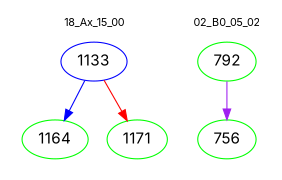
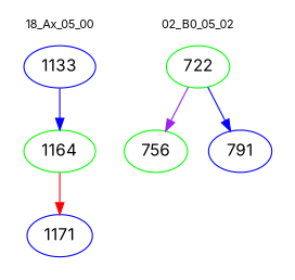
  digraph {
    fontname=Inter
    node [color=green fontname=Inter]
    edge [color=blue fontname=Inter]
    n1 [label=1164]
    n2 [color=blue label=1133]
-   n3 [label=1171]
-   n4 [label=792]
+   n3 [color=blue label=1171]
+   n4 [label=722]
    n5 [label=756]
+   n6 [color=blue label=791]
    subgraph cluster_1 {
      color=white
      fontsize=10
-     label="18_Ax_15_00"
+     label="18_Ax_05_00"
      n1
      n2
      n3
    }
    subgraph cluster_2 {
      color=white
      fontsize=10
      label="02_B0_05_02"
      n4
      n5
+     n6
    }
-   n2 -> n3 [color=red]
+   n1 -> n3 [color=red]
    n2 -> n1
    n4 -> n5 [color=purple]
+   n4 -> n6
  }
